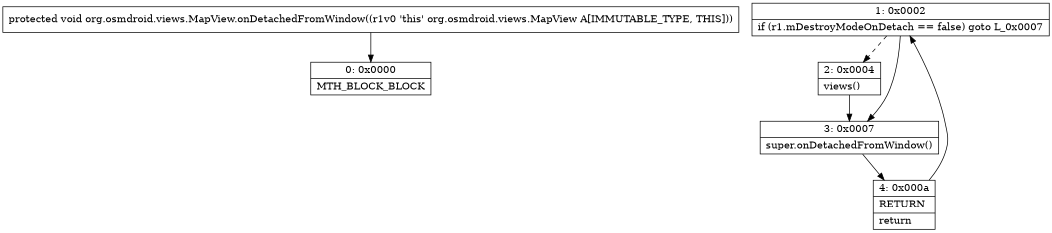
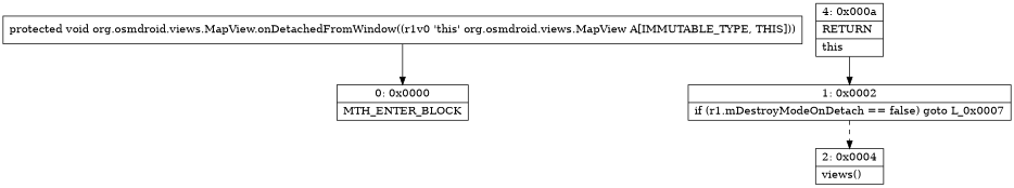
  digraph {
    node [shape=record]
-   n1 [label="{0\:\ 0x0000|MTH_BLOCK_BLOCK\l}"]
+   n1 [label="{0\:\ 0x0000|MTH_ENTER_BLOCK\l}"]
    n2 [label="{1\:\ 0x0002|if (r1.mDestroyModeOnDetach == false) goto L_0x0007\l}"]
    n3 [label="{2\:\ 0x0004|views()\l}"]
-   n4 [label="{3\:\ 0x0007|super.onDetachedFromWindow()\l}"]
-   n5 [label="{4\:\ 0x000a|RETURN\l|return\l}"]
+   n5 [label="{4\:\ 0x000a|RETURN\l|this\l}"]
    n6 [label="{protected void org.osmdroid.views.MapView.onDetachedFromWindow((r1v0 'this' org.osmdroid.views.MapView A[IMMUTABLE_TYPE, THIS])) }"]
    n2 -> n3 [style=dashed]
-   n2 -> n4
-   n3 -> n4
-   n4 -> n5
    n5 -> n2
    n6 -> n1
  }
